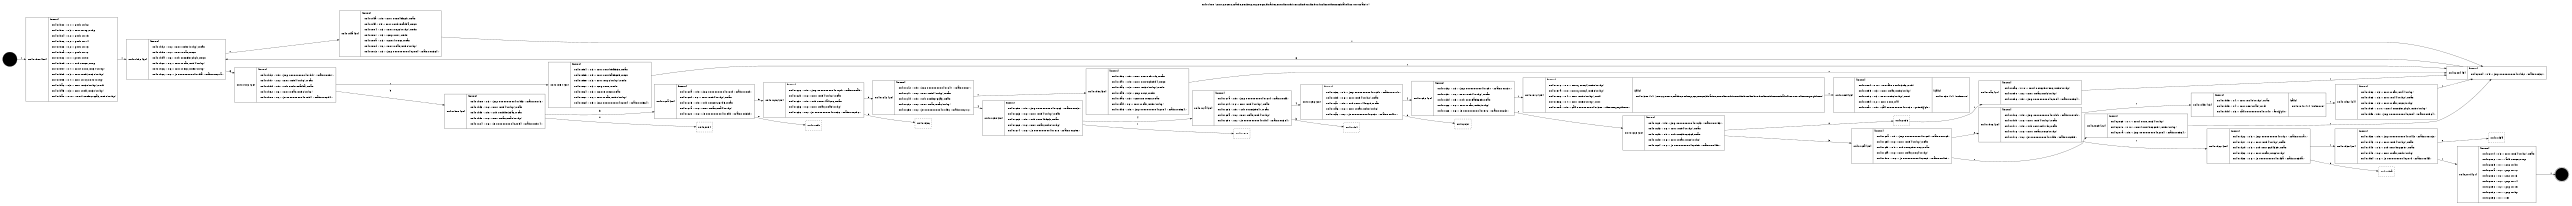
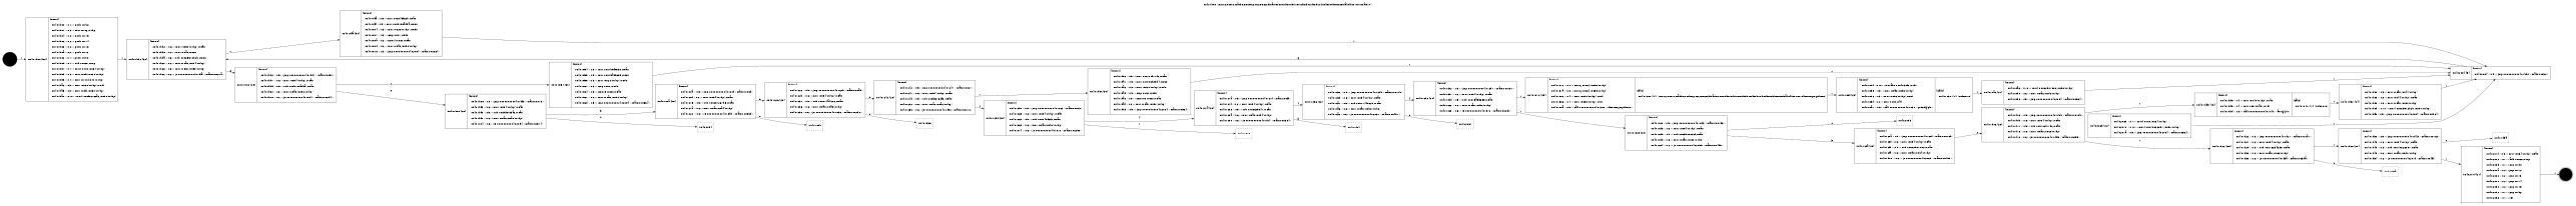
  digraph {
    label="0x401b80 (/mnt/c/Users/mathe/Desktop/tcc/POCII/binaries/extr_linuxdriversslimbusslimbus.h_slim_tid_txn_Final-ollvm.out::main(0))"
    labelloc=t
    rankdir=LR
    node [shape=record]
    Entry [fillcolor=black height=0.3 shape=circle style=filled width=0.3]
    n2 [label="{\n     0x401b80 [50]\l\n     | [instrs]\l\n     &nbsp;&nbsp;0x401b80 \<+1\>: push %rbp\l\n     &nbsp;&nbsp;0x401b81 \<+3\>: mov %rsp,%rbp\l\n     &nbsp;&nbsp;0x401b84 \<+2\>: push %r15\l\n     &nbsp;&nbsp;0x401b86 \<+2\>: push %r14\l\n     &nbsp;&nbsp;0x401b88 \<+2\>: push %r13\l\n     &nbsp;&nbsp;0x401b8a \<+2\>: push %r12\l\n     &nbsp;&nbsp;0x401b8c \<+1\>: push %rbx\l\n     &nbsp;&nbsp;0x401b8d \<+7\>: sub $0xc8,%rsp\l\n     &nbsp;&nbsp;0x401b94 \<+7\>: movl $0x0,-0x34(%rbp)\l\n     &nbsp;&nbsp;0x401b9b \<+3\>: mov %edi,-0x38(%rbp)\l\n     &nbsp;&nbsp;0x401b9e \<+4\>: mov %rsi,-0x40(%rbp)\l\n     &nbsp;&nbsp;0x401ba2 \<+3\>: mov -0x38(%rbp),%edi\l\n     &nbsp;&nbsp;0x401ba5 \<+3\>: mov %edi,-0x30(%rbp)\l\n     &nbsp;&nbsp;0x401ba8 \<+10\>: movl $0xfec76ca3,-0x90(%rbp)\l\n  }"]
    n3 [label="{\n     0x401bb2 [32]\l\n     | [instrs]\l\n     &nbsp;&nbsp;0x401bb2 \<+6\>: mov -0x90(%rbp),%eax\l\n     &nbsp;&nbsp;0x401bb8 \<+2\>: mov %eax,%ecx\l\n     &nbsp;&nbsp;0x401bba \<+6\>: sub $0x85572b2b,%ecx\l\n     &nbsp;&nbsp;0x401bc0 \<+6\>: mov %eax,-0x94(%rbp)\l\n     &nbsp;&nbsp;0x401bc6 \<+6\>: mov %ecx,-0x98(%rbp)\l\n     &nbsp;&nbsp;0x401bcc \<+6\>: je 0000000000401dfa \<main+0x27a\>\l\n  }"]
    n4 [label="{\n     0x401dfa [30]\l\n     | [instrs]\l\n     &nbsp;&nbsp;0x401dfa \<+5\>: mov $0x849f6cb,%eax\l\n     &nbsp;&nbsp;0x401dff \<+5\>: mov $0xb1eead9a,%ecx\l\n     &nbsp;&nbsp;0x401e04 \<+3\>: mov -0x2c(%rbp),%edx\l\n     &nbsp;&nbsp;0x401e07 \<+3\>: cmp $0x1,%edx\l\n     &nbsp;&nbsp;0x401e0a \<+3\>: cmovl %ecx,%eax\l\n     &nbsp;&nbsp;0x401e0d \<+6\>: mov %eax,-0x90(%rbp)\l\n     &nbsp;&nbsp;0x401e13 \<+5\>: jmp 00000000004020e4 \<main+0x564\>\l\n  }"]
    n5 [label="{\n     0x401bd2 [28]\l\n     | [instrs]\l\n     &nbsp;&nbsp;0x401bd2 \<+5\>: jmp 0000000000401bd7 \<main+0x57\>\l\n     &nbsp;&nbsp;0x401bd7 \<+6\>: mov -0x94(%rbp),%eax\l\n     &nbsp;&nbsp;0x401bdd \<+5\>: sub $0xb1eead9a,%eax\l\n     &nbsp;&nbsp;0x401be2 \<+6\>: mov %eax,-0x9c(%rbp)\l\n     &nbsp;&nbsp;0x401be8 \<+6\>: je 0000000000401e54 \<main+0x2d4\>\l\n  }"]
    n6 [label="{\n     0x4020e4 [5]\l\n     | [instrs]\l\n     &nbsp;&nbsp;0x4020e4 \<+5\>: jmp 0000000000401bb2 \<main+0x32\>\l\n  }"]
    n7 [label="{\n     0x401e54 [30]\l\n     | [instrs]\l\n     &nbsp;&nbsp;0x401e54 \<+5\>: mov $0x7b9fb558,%eax\l\n     &nbsp;&nbsp;0x401e59 \<+5\>: mov $0x15ae56e5,%ecx\l\n     &nbsp;&nbsp;0x401e5e \<+3\>: mov -0x2c(%rbp),%edx\l\n     &nbsp;&nbsp;0x401e61 \<+3\>: cmp $0x0,%edx\l\n     &nbsp;&nbsp;0x401e64 \<+3\>: cmove %ecx,%eax\l\n     &nbsp;&nbsp;0x401e67 \<+6\>: mov %eax,-0x90(%rbp)\l\n     &nbsp;&nbsp;0x401e6d \<+5\>: jmp 00000000004020e4 \<main+0x564\>\l\n  }"]
    n8 [label="{\n     0x401bee [28]\l\n     | [instrs]\l\n     &nbsp;&nbsp;0x401bee \<+5\>: jmp 0000000000401bf3 \<main+0x73\>\l\n     &nbsp;&nbsp;0x401bf3 \<+6\>: mov -0x94(%rbp),%eax\l\n     &nbsp;&nbsp;0x401bf9 \<+5\>: sub $0xbfe735ac,%eax\l\n     &nbsp;&nbsp;0x401bfe \<+6\>: mov %eax,-0xa0(%rbp)\l\n     &nbsp;&nbsp;0x401c04 \<+6\>: je 0000000000402094 \<main+0x514\>\l\n  }"]
    n9 [label="{\n     0x402094\l\n  }" style=dashed]
    n10 [label="{\n     0x401c0a [28]\l\n     | [instrs]\l\n     &nbsp;&nbsp;0x401c0a \<+5\>: jmp 0000000000401c0f \<main+0x8f\>\l\n     &nbsp;&nbsp;0x401c0f \<+6\>: mov -0x94(%rbp),%eax\l\n     &nbsp;&nbsp;0x401c15 \<+5\>: sub $0xce7267b5,%eax\l\n     &nbsp;&nbsp;0x401c1a \<+6\>: mov %eax,-0xa4(%rbp)\l\n     &nbsp;&nbsp;0x401c20 \<+6\>: je 0000000000401ebb \<main+0x33b\>\l\n  }"]
    Exit [fillcolor=black height=0.3 peripheries=2 shape=circle style=filled width=0.3]
    n12 [label="{\n     0x401ebb\l\n  }" style=dashed]
    n13 [label="{\n     0x401c26 [28]\l\n     | [instrs]\l\n     &nbsp;&nbsp;0x401c26 \<+5\>: jmp 0000000000401c2b \<main+0xab\>\l\n     &nbsp;&nbsp;0x401c2b \<+6\>: mov -0x94(%rbp),%eax\l\n     &nbsp;&nbsp;0x401c31 \<+5\>: sub $0xe14a4c86,%eax\l\n     &nbsp;&nbsp;0x401c36 \<+6\>: mov %eax,-0xa8(%rbp)\l\n     &nbsp;&nbsp;0x401c3c \<+6\>: je 0000000000401e36 \<main+0x2b6\>\l\n  }"]
    n14 [label="{\n     0x401d5a\l\n  }" style=dashed]
    n15 [label="{\n     0x401e36\l\n  }" style=dashed]
    n16 [label="{\n     0x401c42 [28]\l\n     | [instrs]\l\n     &nbsp;&nbsp;0x401c42 \<+5\>: jmp 0000000000401c47 \<main+0xc7\>\l\n     &nbsp;&nbsp;0x401c47 \<+6\>: mov -0x94(%rbp),%eax\l\n     &nbsp;&nbsp;0x401c4d \<+5\>: sub $0xfec76ca3,%eax\l\n     &nbsp;&nbsp;0x401c52 \<+6\>: mov %eax,-0xac(%rbp)\l\n     &nbsp;&nbsp;0x401c58 \<+6\>: je 0000000000401d9c \<main+0x21c\>\l\n  }"]
    n17 [label="{\n     0x40207f [21]\l\n     | [instrs]\l\n     &nbsp;&nbsp;0x40207f \<+3\>: mov -0x34(%rbp),%eax\l\n     &nbsp;&nbsp;0x402082 \<+7\>: add $0xc8,%rsp\l\n     &nbsp;&nbsp;0x402089 \<+1\>: pop %rbx\l\n     &nbsp;&nbsp;0x40208a \<+2\>: pop %r12\l\n     &nbsp;&nbsp;0x40208c \<+2\>: pop %r13\l\n     &nbsp;&nbsp;0x40208e \<+2\>: pop %r14\l\n     &nbsp;&nbsp;0x402090 \<+2\>: pop %r15\l\n     &nbsp;&nbsp;0x402092 \<+1\>: pop %rbp\l\n     &nbsp;&nbsp;0x402093 \<+1\>: ret\l\n  }"]
    n18 [label="{\n     0x401d9c [30]\l\n     | [instrs]\l\n     &nbsp;&nbsp;0x401d9c \<+5\>: mov $0x700f17dc,%eax\l\n     &nbsp;&nbsp;0x401da1 \<+5\>: mov $0x7ecd89d4,%ecx\l\n     &nbsp;&nbsp;0x401da6 \<+3\>: mov -0x30(%rbp),%edx\l\n     &nbsp;&nbsp;0x401da9 \<+3\>: cmp $0x2,%edx\l\n     &nbsp;&nbsp;0x401dac \<+3\>: cmovne %ecx,%eax\l\n     &nbsp;&nbsp;0x401daf \<+6\>: mov %eax,-0x90(%rbp)\l\n     &nbsp;&nbsp;0x401db5 \<+5\>: jmp 00000000004020e4 \<main+0x564\>\l\n  }"]
    n19 [label="{\n     0x401c5e [28]\l\n     | [instrs]\l\n     &nbsp;&nbsp;0x401c5e \<+5\>: jmp 0000000000401c63 \<main+0xe3\>\l\n     &nbsp;&nbsp;0x401c63 \<+6\>: mov -0x94(%rbp),%eax\l\n     &nbsp;&nbsp;0x401c69 \<+5\>: sub $0x849f6cb,%eax\l\n     &nbsp;&nbsp;0x401c6e \<+6\>: mov %eax,-0xb0(%rbp)\l\n     &nbsp;&nbsp;0x401c74 \<+6\>: je 0000000000401e18 \<main+0x298\>\l\n  }"]
    n20 [label="{\n     0x401d3e [28]\l\n     | [instrs]\l\n     &nbsp;&nbsp;0x401d3e \<+5\>: jmp 0000000000401d43 \<main+0x1c3\>\l\n     &nbsp;&nbsp;0x401d43 \<+6\>: mov -0x94(%rbp),%eax\l\n     &nbsp;&nbsp;0x401d49 \<+5\>: sub $0x7b826897,%eax\l\n     &nbsp;&nbsp;0x401d4e \<+6\>: mov %eax,-0xd0(%rbp)\l\n     &nbsp;&nbsp;0x401d54 \<+6\>: je 000000000040207f \<main+0x4ff\>\l\n  }"]
    n21 [label="{\n     0x401e18\l\n  }" style=dashed]
    n22 [label="{\n     0x401c7a [28]\l\n     | [instrs]\l\n     &nbsp;&nbsp;0x401c7a \<+5\>: jmp 0000000000401c7f \<main+0xff\>\l\n     &nbsp;&nbsp;0x401c7f \<+6\>: mov -0x94(%rbp),%eax\l\n     &nbsp;&nbsp;0x401c85 \<+5\>: sub $0x8c39e47,%eax\l\n     &nbsp;&nbsp;0x401c8a \<+6\>: mov %eax,-0xb4(%rbp)\l\n     &nbsp;&nbsp;0x401c90 \<+6\>: je 0000000000401f04 \<main+0x384\>\l\n  }"]
    n23 [label="{\n     0x401f5a\l\n  }" style=dashed]
    n24 [label="{\n     0x401f04\l\n  }" style=dashed]
    n25 [label="{\n     0x401c96 [28]\l\n     | [instrs]\l\n     &nbsp;&nbsp;0x401c96 \<+5\>: jmp 0000000000401c9b \<main+0x11b\>\l\n     &nbsp;&nbsp;0x401c9b \<+6\>: mov -0x94(%rbp),%eax\l\n     &nbsp;&nbsp;0x401ca1 \<+5\>: sub $0x11448c25,%eax\l\n     &nbsp;&nbsp;0x401ca6 \<+6\>: mov %eax,-0xb8(%rbp)\l\n     &nbsp;&nbsp;0x401cac \<+6\>: je 0000000000402037 \<main+0x4b7\>\l\n  }"]
    n26 [label="{\n     0x401ea6 [21]\l\n     | [instrs]\l\n     &nbsp;&nbsp;0x401ea6 \<+10\>: movl $0x62907882,-0x90(%rbp)\l\n     &nbsp;&nbsp;0x401eb0 \<+6\>: mov %eax,-0xdc(%rbp)\l\n     &nbsp;&nbsp;0x401eb6 \<+5\>: jmp 00000000004020e4 \<main+0x564\>\l\n  }"]
    n27 [label="{\n     0x402037\l\n  }" style=dashed]
    n28 [label="{\n     0x401cb2 [28]\l\n     | [instrs]\l\n     &nbsp;&nbsp;0x401cb2 \<+5\>: jmp 0000000000401cb7 \<main+0x137\>\l\n     &nbsp;&nbsp;0x401cb7 \<+6\>: mov -0x94(%rbp),%eax\l\n     &nbsp;&nbsp;0x401cbd \<+5\>: sub $0x15ae56e5,%eax\l\n     &nbsp;&nbsp;0x401cc2 \<+6\>: mov %eax,-0xbc(%rbp)\l\n     &nbsp;&nbsp;0x401cc8 \<+6\>: je 0000000000401e72 \<main+0x2f2\>\l\n  }"]
    n29 [label="{\n     0x401e8f [23]\l\n     | [instrs]\l\n     &nbsp;&nbsp;0x401e8f \<+10\>: movabs $0x4030f2,%rdi\l\n     &nbsp;&nbsp;0x401e99 \<+3\>: mov %eax,-0x5c(%rbp)\l\n     &nbsp;&nbsp;0x401e9c \<+3\>: mov -0x5c(%rbp),%esi\l\n     &nbsp;&nbsp;0x401e9f \<+2\>: mov $0x0,%al\l\n     &nbsp;&nbsp;0x401ea1 \<+5\>: call 0000000000401030 \<printf@plt\>\l\n     | [calls]\l\n     &nbsp;&nbsp;0x401030 \{1\} (unknown)\l\n  }"]
    n30 [label="{\n     0x401e72 [29]\l\n     | [instrs]\l\n     &nbsp;&nbsp;0x401e72 \<+8\>: movq $0x64,-0x50(%rbp)\l\n     &nbsp;&nbsp;0x401e7a \<+8\>: movq $0x64,-0x58(%rbp)\l\n     &nbsp;&nbsp;0x401e82 \<+4\>: mov -0x50(%rbp),%rdi\l\n     &nbsp;&nbsp;0x401e86 \<+4\>: mov -0x58(%rbp),%rsi\l\n     &nbsp;&nbsp;0x401e8a \<+5\>: call 00000000004013e0 \<slim_tmymyid_txn\>\l\n     | [calls]\l\n     &nbsp;&nbsp;0x4013e0 \{1\} (/mnt/c/Users/mathe/Desktop/tcc/POCII/binaries/extr_linuxdriversslimbusslimbus.h_slim_tid_txn_Final-ollvm.out::slim_tmymyid_txn)\l\n  }"]
    n31 [label="{\n     0x401cce [28]\l\n     | [instrs]\l\n     &nbsp;&nbsp;0x401cce \<+5\>: jmp 0000000000401cd3 \<main+0x153\>\l\n     &nbsp;&nbsp;0x401cd3 \<+6\>: mov -0x94(%rbp),%eax\l\n     &nbsp;&nbsp;0x401cd9 \<+5\>: sub $0x3b0603cf,%eax\l\n     &nbsp;&nbsp;0x401cde \<+6\>: mov %eax,-0xc0(%rbp)\l\n     &nbsp;&nbsp;0x401ce4 \<+6\>: je 0000000000402055 \<main+0x4d5\>\l\n  }"]
    n32 [label="{\n     0x401de2 [24]\l\n     | [instrs]\l\n     &nbsp;&nbsp;0x401de2 \<+3\>: mov %eax,-0x44(%rbp)\l\n     &nbsp;&nbsp;0x401de5 \<+3\>: mov -0x44(%rbp),%eax\l\n     &nbsp;&nbsp;0x401de8 \<+3\>: mov %eax,-0x2c(%rbp)\l\n     &nbsp;&nbsp;0x401deb \<+10\>: movl $0x85572b2b,-0x90(%rbp)\l\n     &nbsp;&nbsp;0x401df5 \<+5\>: jmp 00000000004020e4 \<main+0x564\>\l\n  }"]
    n33 [label="{\n     0x402055\l\n  }" style=dashed]
    n34 [label="{\n     0x401cea [28]\l\n     | [instrs]\l\n     &nbsp;&nbsp;0x401cea \<+5\>: jmp 0000000000401cef \<main+0x16f\>\l\n     &nbsp;&nbsp;0x401cef \<+6\>: mov -0x94(%rbp),%eax\l\n     &nbsp;&nbsp;0x401cf5 \<+5\>: sub $0x62907882,%eax\l\n     &nbsp;&nbsp;0x401cfa \<+6\>: mov %eax,-0xc4(%rbp)\l\n     &nbsp;&nbsp;0x401d00 \<+6\>: je 0000000000402069 \<main+0x4e9\>\l\n  }"]
    n35 [label="{\n     0x401d22 [28]\l\n     | [instrs]\l\n     &nbsp;&nbsp;0x401d22 \<+5\>: jmp 0000000000401d27 \<main+0x1a7\>\l\n     &nbsp;&nbsp;0x401d27 \<+6\>: mov -0x94(%rbp),%eax\l\n     &nbsp;&nbsp;0x401d2d \<+5\>: sub $0x766d4339,%eax\l\n     &nbsp;&nbsp;0x401d32 \<+6\>: mov %eax,-0xcc(%rbp)\l\n     &nbsp;&nbsp;0x401d38 \<+6\>: je 0000000000401f5a \<main+0x3da\>\l\n  }"]
    n36 [label="{\n     0x401d06 [28]\l\n     | [instrs]\l\n     &nbsp;&nbsp;0x401d06 \<+5\>: jmp 0000000000401d0b \<main+0x18b\>\l\n     &nbsp;&nbsp;0x401d0b \<+6\>: mov -0x94(%rbp),%eax\l\n     &nbsp;&nbsp;0x401d11 \<+5\>: sub $0x700f17dc,%eax\l\n     &nbsp;&nbsp;0x401d16 \<+6\>: mov %eax,-0xc8(%rbp)\l\n     &nbsp;&nbsp;0x401d1c \<+6\>: je 0000000000401dd5 \<main+0x255\>\l\n  }"]
    n37 [label="{\n     0x402069 [22]\l\n     | [instrs]\l\n     &nbsp;&nbsp;0x402069 \<+7\>: movl $0x0,-0x34(%rbp)\l\n     &nbsp;&nbsp;0x402070 \<+10\>: movl $0x7b826897,-0x90(%rbp)\l\n     &nbsp;&nbsp;0x40207a \<+5\>: jmp 00000000004020e4 \<main+0x564\>\l\n  }"]
    n38 [label="{\n     0x401dd5 [13]\l\n     | [instrs]\l\n     &nbsp;&nbsp;0x401dd5 \<+4\>: mov -0x40(%rbp),%rax\l\n     &nbsp;&nbsp;0x401dd9 \<+4\>: mov 0x8(%rax),%rdi\l\n     &nbsp;&nbsp;0x401ddd \<+5\>: call 0000000000401040 \<atoi@plt\>\l\n     | [calls]\l\n     &nbsp;&nbsp;0x401040 \{1\} (unknown)\l\n  }"]
    Entry -> n2 [label=" 1"]
    n2 -> n3 [label=" 1"]
    n3 -> n4 [label=" 1"]
    n3 -> n5 [label=" 6"]
    n4 -> n6 [label=" 1"]
    n5 -> n7 [label=" 1"]
    n5 -> n8 [label=" 5"]
    n6 -> n3 [label=" 6"]
    n7 -> n6 [label=" 1"]
    n8 -> n9 [label=" 0"]
    n8 -> n10 [label=" 5"]
    n10 -> n12 [label=" 0"]
    n10 -> n13 [label=" 5"]
    n13 -> n15 [label=" 0"]
    n13 -> n16 [label=" 5"]
    n16 -> n18 [label=" 1"]
    n16 -> n19 [label=" 4"]
    n17 -> Exit [label=" 1"]
    n18 -> n6 [label=" 1"]
    n19 -> n21 [label=" 1"]
    n19 -> n22 [label=" 4"]
    n20 -> n14 [label=" 0"]
    n20 -> n17 [label=" 1"]
    n22 -> n24 [label=" 3"]
    n22 -> n25 [label=" 4"]
    n25 -> n27 [label=" 0"]
    n25 -> n28 [label=" 4"]
    n26 -> n6 [label=" 1"]
    n28 -> n30 [label=" 1"]
    n28 -> n31 [label=" 1"]
-   n33 -> n26 [label=" 1"]
+   n29 -> n26 [label=" 1"]
    n30 -> n29 [label=" 1"]
    n31 -> n33 [label=" 0"]
    n31 -> n34 [label=" 3"]
    n32 -> n6 [label=" 1"]
    n34 -> n36 [label=" 2"]
-   n34 -> n37 [label=" 1"]
    n35 -> n20 [label=" 1"]
    n35 -> n23 [label=" 0"]
    n36 -> n35 [label=" 1"]
    n36 -> n38 [label=" 1"]
    n37 -> n6 [label=" 1"]
    n38 -> n32 [label=" 1"]
  }
